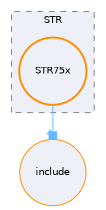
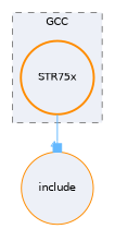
  digraph {
    compound=true
    node [color=darkorange fillcolor="#edf0f7" fontname=Helvetica fontsize=10 shape=circle]
    n1 [height=0.2 label=STR75x style="filled,bold" width=0.4]
    n2 [height=0.2 label=include style=filled width=0.4]
    subgraph cluster_1 {
      bgcolor="#edf0f7"
      fontname=Helvetica
      fontsize=10
-     label=STR
+     label=GCC
      pencolor=grey50
      style="filled,dashed"
      n1
    }
    n1 -> n2 [color=steelblue1 fontcolor=steelblue1 fontname=Helvetica fontsize=10 headlabel=4 labeldistance=1.5 labelfontname=Helvetica labelfontsize=10 arrowhead=box]
  }
